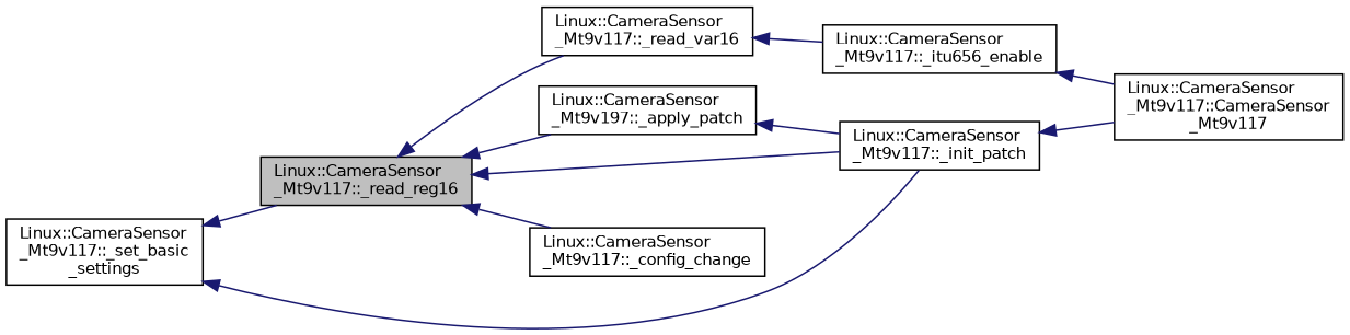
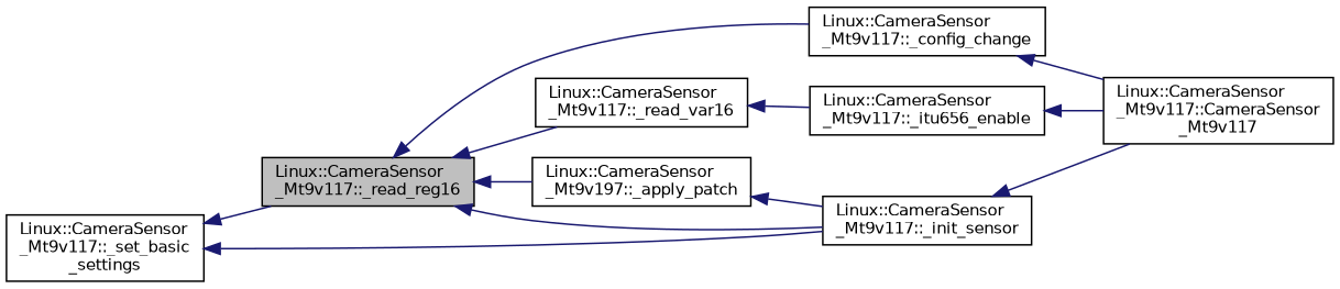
  digraph {
    rankdir=LR
    node [color=black fillcolor=white fontname=Helvetica fontsize=10 shape=record style=filled]
    edge [color=midnightblue dir=back fontname=Helvetica fontsize=10 labelfontname=Helvetica labelfontsize=10 style=solid]
    n1 [fillcolor=grey75 fontcolor=black height=0.2 label="Linux::CameraSensor\l_Mt9v117::_read_reg16" width=0.4]
    n2 [height=0.2 label="Linux::CameraSensor\l_Mt9v197::_apply_patch" width=0.4]
-   n3 [height=0.2 label="Linux::CameraSensor\l_Mt9v117::_init_patch" width=0.4]
+   n3 [height=0.2 label="Linux::CameraSensor\l_Mt9v117::_init_sensor" width=0.4]
    n4 [height=0.2 label="Linux::CameraSensor\l_Mt9v117::_config_change" width=0.4]
    n5 [height=0.2 label="Linux::CameraSensor\l_Mt9v117::_read_var16" width=0.4]
    n6 [height=0.2 label="Linux::CameraSensor\l_Mt9v117::CameraSensor\l_Mt9v117" width=0.4]
    n7 [height=0.2 label="Linux::CameraSensor\l_Mt9v117::_itu656_enable" width=0.4]
    n8 [height=0.2 label="Linux::CameraSensor\l_Mt9v117::_set_basic\l_settings" width=0.4]
    n1 -> n2
    n1 -> n3
    n1 -> n4
    n1 -> n5
    n2 -> n3
    n3 -> n6
+   n4 -> n6
    n5 -> n7
    n7 -> n6
    n8 -> n1
    n8 -> n3
  }
